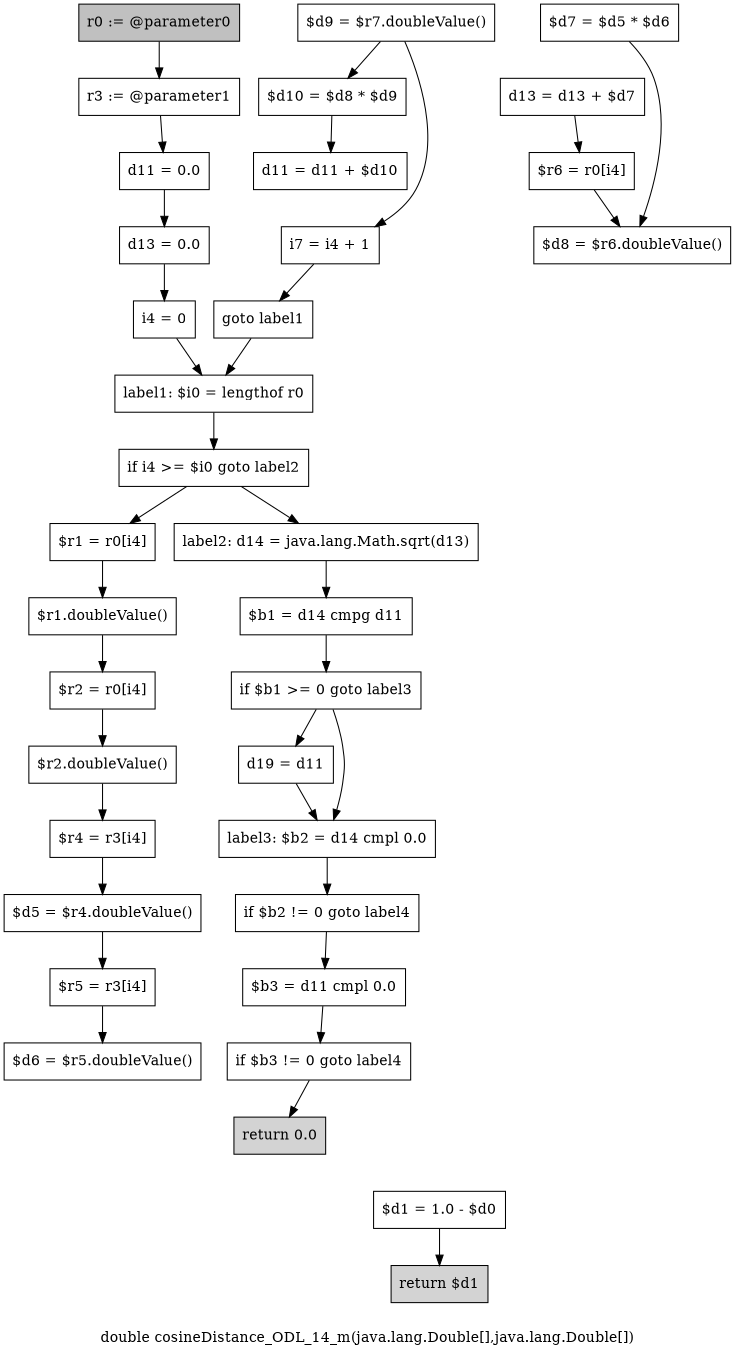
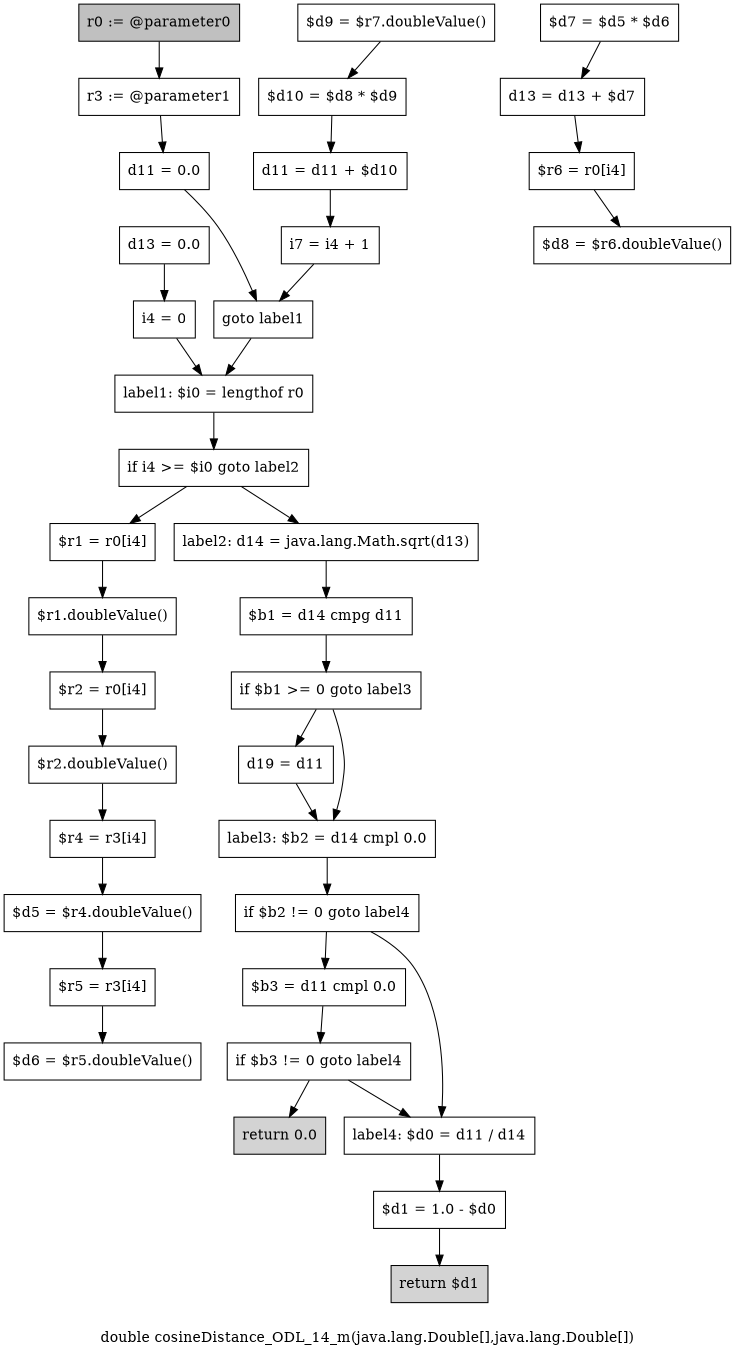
  digraph {
    label="double cosineDistance_ODL_14_m(java.lang.Double[],java.lang.Double[])"
    node [shape=box]
    n1 [fillcolor=gray label="r0 := @parameter0" style=filled]
    n2 [label="r3 := @parameter1"]
    n3 [label="d11 = 0.0"]
    n4 [label="d13 = 0.0"]
    n5 [label="i4 = 0"]
    n6 [label="label1: $i0 = lengthof r0"]
    n7 [label="if i4 >= $i0 goto label2"]
    n8 [label="$r1 = r0[i4]"]
    n9 [label="label2: d14 = java.lang.Math.sqrt(d13)"]
    n10 [label="$r1.doubleValue()"]
    n11 [label="$b1 = d14 cmpg d11"]
    n12 [label="$r2 = r0[i4]"]
    n13 [label="if $b1 >= 0 goto label3"]
    n14 [label="$r2.doubleValue()"]
    n15 [label="$r4 = r3[i4]"]
    n16 [label="$d5 = $r4.doubleValue()"]
    n17 [label="$r5 = r3[i4]"]
    n18 [label="$d6 = $r5.doubleValue()"]
    n19 [label="$d7 = $d5 * $d6"]
    n20 [label="d13 = d13 + $d7"]
    n21 [label="$r6 = r0[i4]"]
    n22 [label="$d8 = $r6.doubleValue()"]
    n23 [label="$d9 = $r7.doubleValue()"]
    n24 [label="$d10 = $d8 * $d9"]
    n25 [label="d11 = d11 + $d10"]
    n26 [label="i7 = i4 + 1"]
    n27 [label="goto label1"]
    n28 [label="d19 = d11"]
    n29 [label="label3: $b2 = d14 cmpl 0.0"]
    n30 [label="if $b2 != 0 goto label4"]
    n31 [label="$b3 = d11 cmpl 0.0"]
+   n32 [label="label4: $d0 = d11 / d14"]
    n33 [label="if $b3 != 0 goto label4"]
    n34 [label="$d1 = 1.0 - $d0"]
    n35 [fillcolor=lightgray label="return 0.0" style=filled]
    n36 [fillcolor=lightgray label="return $d1" style=filled]
    n1 -> n2
    n2 -> n3
-   n3 -> n4
+   n3 -> n27
    n4 -> n5
    n5 -> n6
    n6 -> n7
    n7 -> n8
    n7 -> n9
    n8 -> n10
    n9 -> n11
    n10 -> n12
    n11 -> n13
    n12 -> n14
    n13 -> n28
    n13 -> n29
    n14 -> n15
    n15 -> n16
    n16 -> n17
    n17 -> n18
-   n19 -> n22
+   n19 -> n20
    n20 -> n21
    n21 -> n22
    n23 -> n24
    n24 -> n25
-   n23 -> n26
+   n25 -> n26
    n26 -> n27
    n27 -> n6
    n28 -> n29
    n29 -> n30
    n30 -> n31
+   n30 -> n32
    n31 -> n33
+   n32 -> n34
+   n33 -> n32
    n33 -> n35
    n34 -> n36
  }
